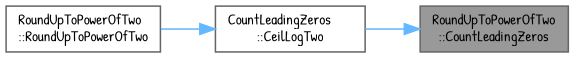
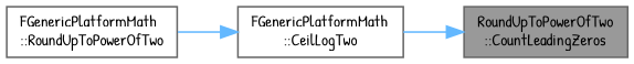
  digraph {
    fontname="Patrick Hand"
    rankdir=RL
    node [color=grey40 fillcolor=white fontname="Patrick Hand" fontsize=10 shape=box style=filled]
    edge [color=steelblue1 dir=back fontname="Patrick Hand" fontsize=10 labelfontname=Helvetica labelfontsize=10 style=solid]
    n1 [color=gray40 fillcolor=grey60 fontcolor=black height=0.2 label="RoundUpToPowerOfTwo\l::CountLeadingZeros" width=0.4]
-   n2 [height=0.2 label="CountLeadingZeros\l::CeilLogTwo" width=0.4]
-   n3 [height=0.2 label="RoundUpToPowerOfTwo\l::RoundUpToPowerOfTwo" width=0.4]
+   n2 [height=0.2 label="FGenericPlatformMath\l::CeilLogTwo" width=0.4]
+   n3 [height=0.2 label="FGenericPlatformMath\l::RoundUpToPowerOfTwo" width=0.4]
    n1 -> n2
    n2 -> n3
  }
